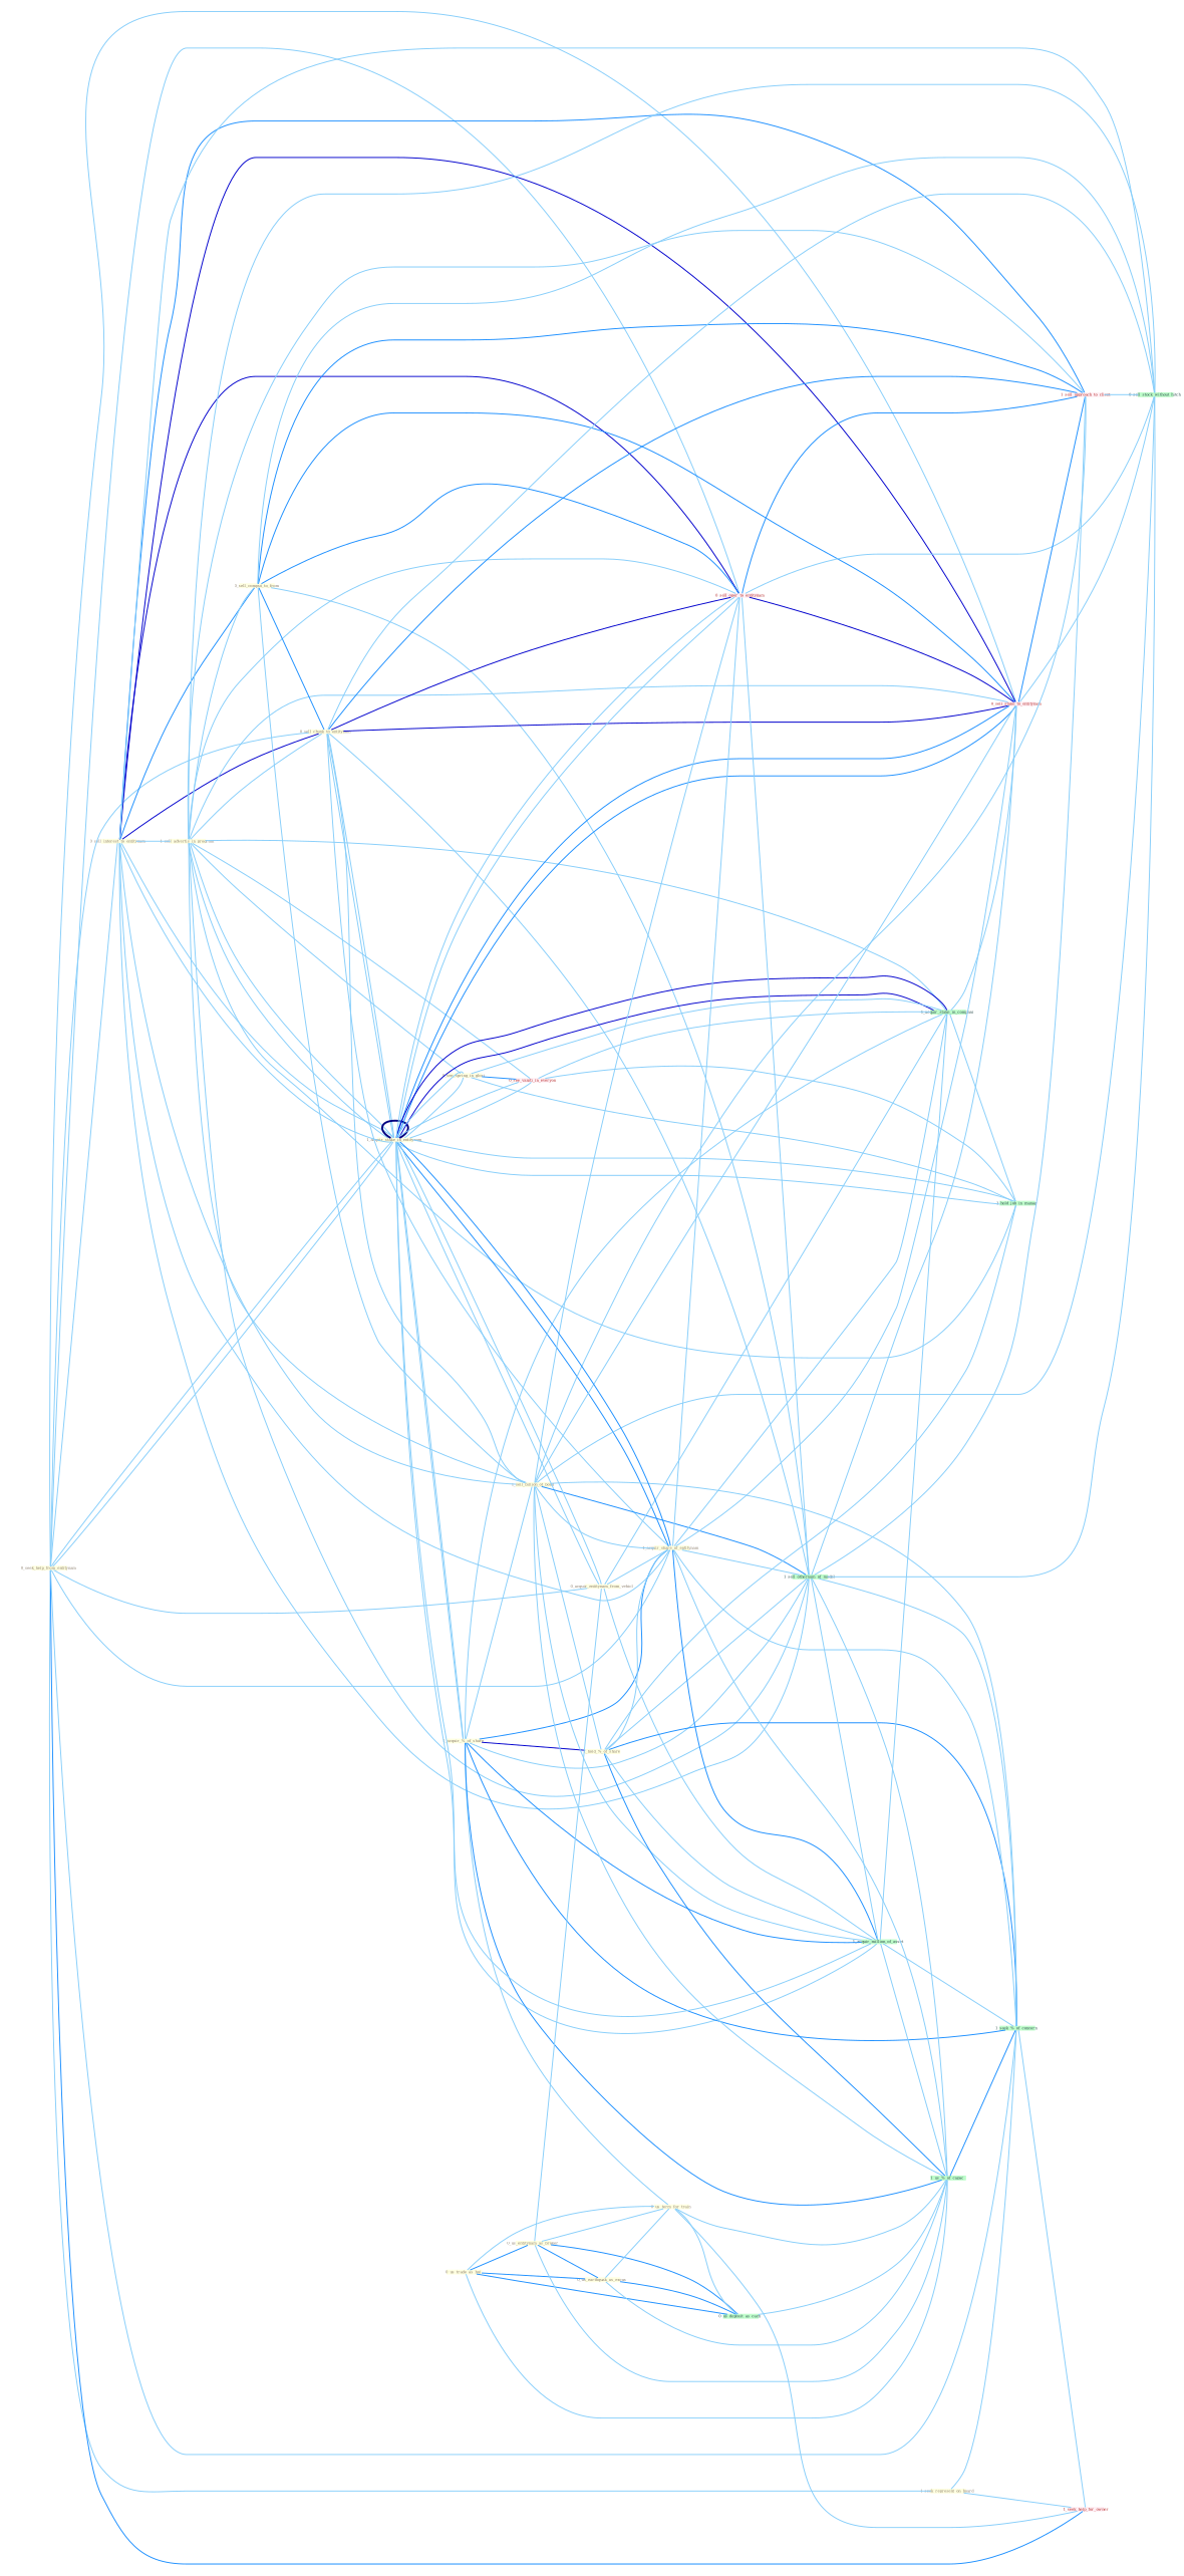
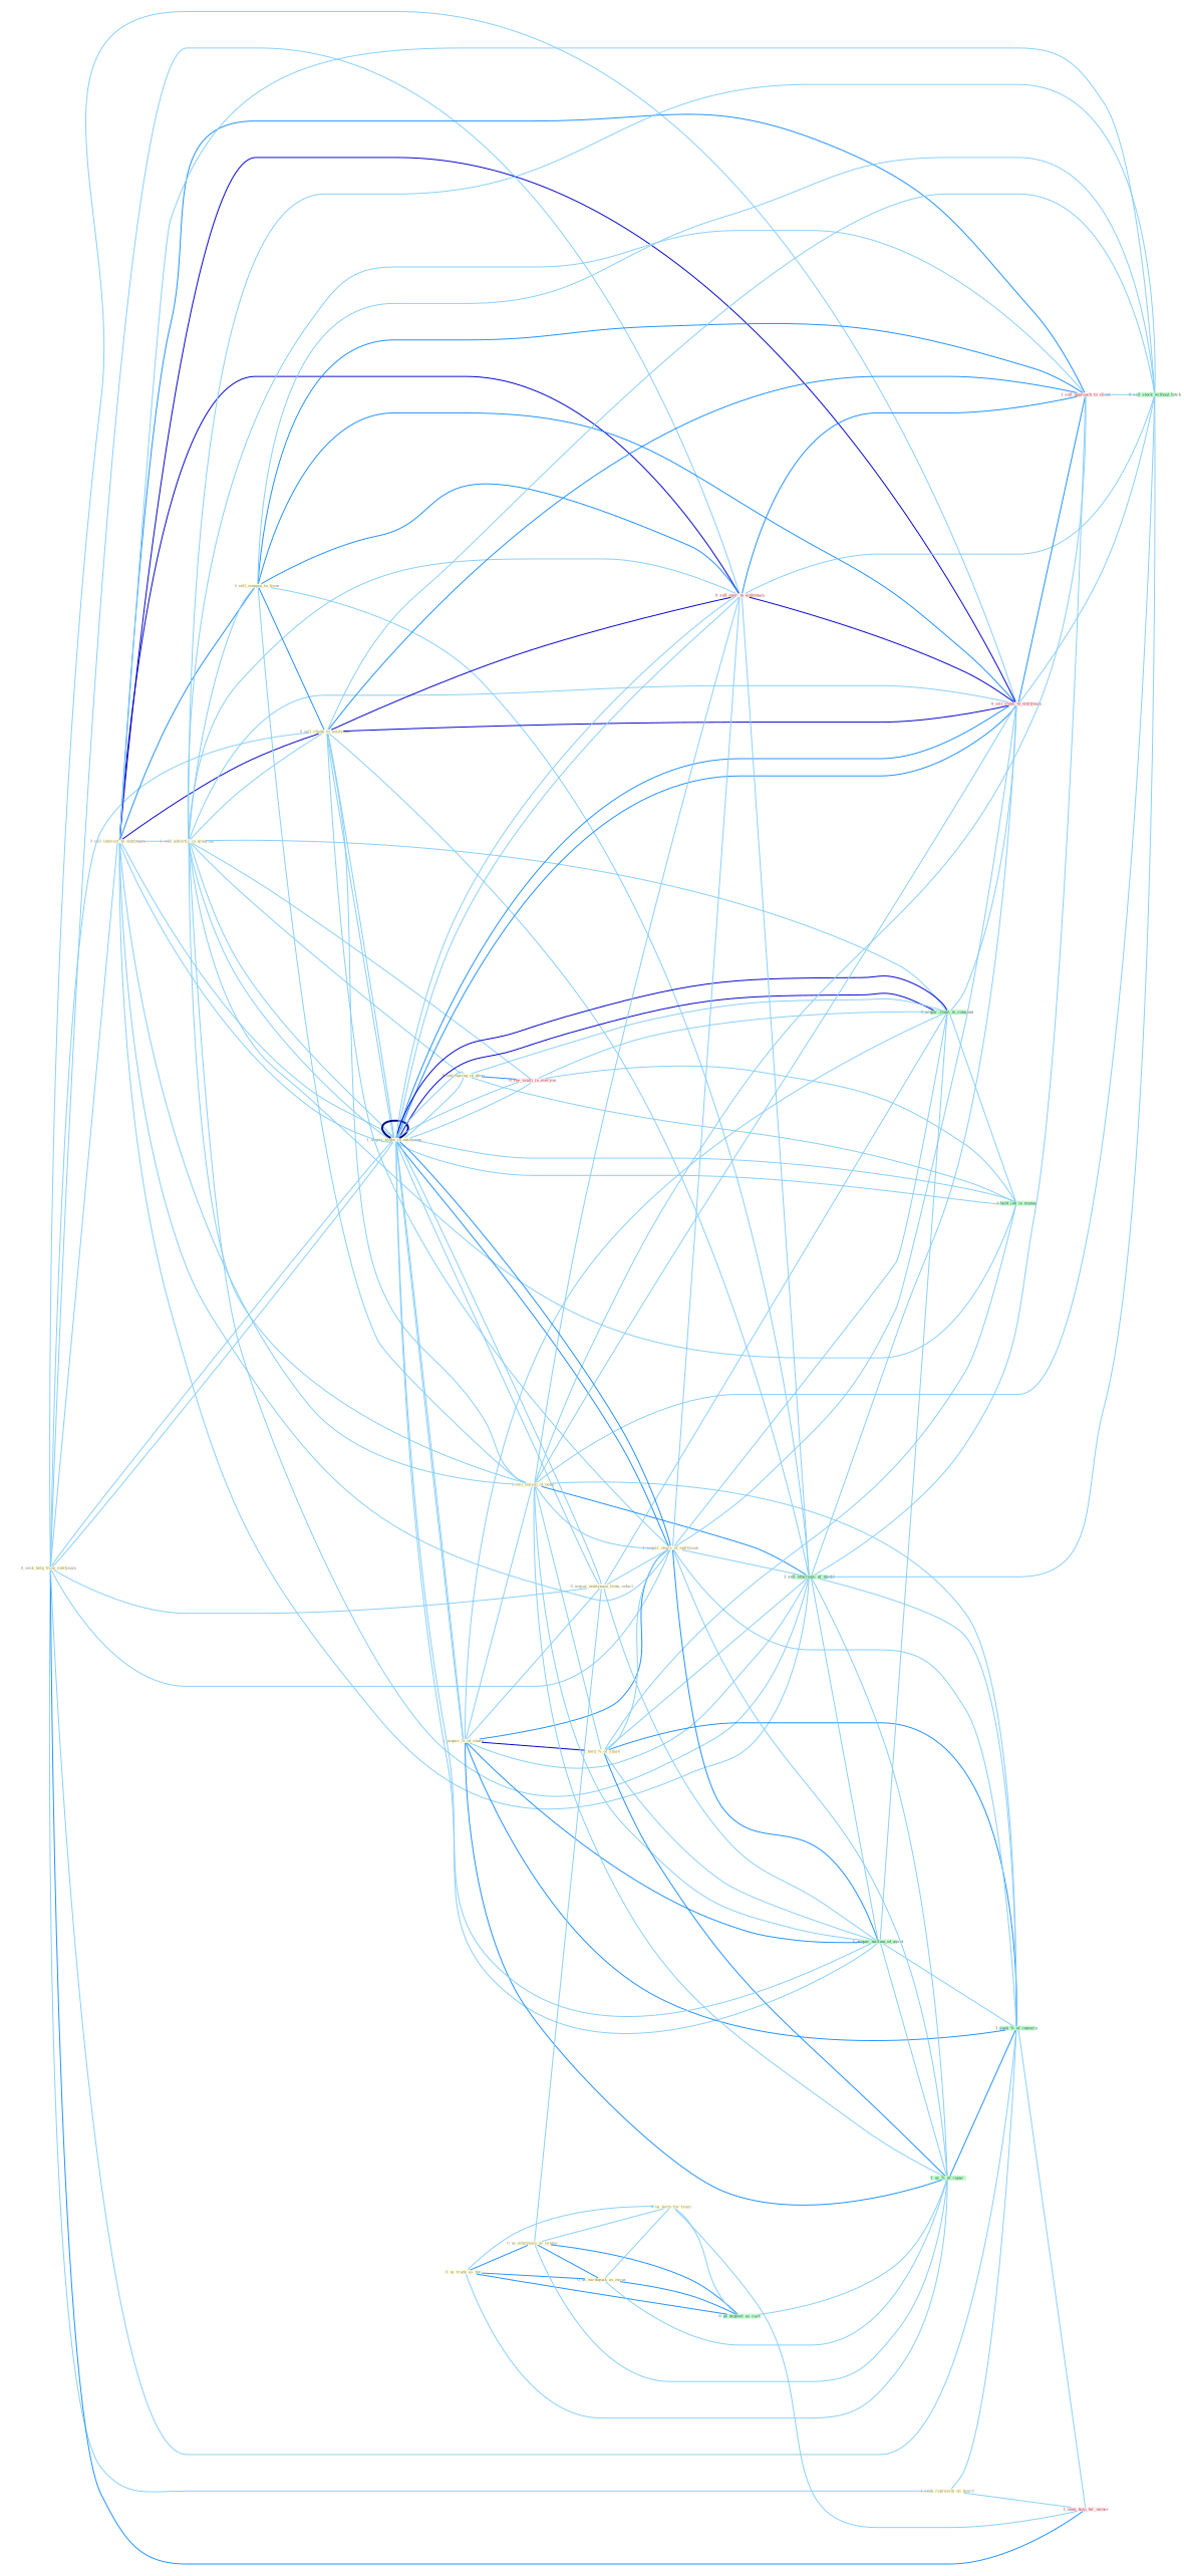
  graph {
    rankdir=LR
    node [color="#ffffe0" fixedsize=true fontcolor="#8b7d6b" fontsize=4 shape=polygon style=filled]
    edge [color="#87cefa" w=1]
    "0_seek_help_from_entitynam " [height=.06 width=.5]
    "1_seek_represent_on_board " [height=.06 width=.5]
    "0_sell_interest_to_entitynam " [height=.06 width=.5]
    "0_us_trade_as_boi " [height=.06 width=.5]
    "1_sell_advertis_in_program " [height=.06 width=.5]
    n6 [height=.06 label="0_sell_comput_to_from" width=.5]
    "0_sell_chunk_to_entitynam " [height=.06 width=.5]
    "1_acquir_stake_in_entitynam " [height=.06 width=.5]
    "0_see_spring_in_glori " [height=.06 width=.5]
    "1_acquir_%_of_share " [height=.06 width=.5]
    "0_us_entitynam_as_broker " [height=.06 width=.5]
    "1_sell_billion_of_bond " [height=.06 width=.5]
    "0_acquir_entitynam_from_vehicl " [height=.06 width=.5]
    "1_hold_%_of_share " [height=.06 width=.5]
    "1_acquir_share_of_entitynam " [height=.06 width=.5]
    "0_us_earthquak_as_excus " [height=.06 width=.5]
    "0_us_term_for_train " [height=.06 width=.5]
    "0_sell_oper_to_entitynam " [color="#fff0f5" fontcolor="#b22222" height=.06 width=.5]
    "0_see_vaniti_in_everyon " [color="#fff0f5" fontcolor="#b22222" height=.06 width=.5]
    "0_sell_stake_to_entitynam " [color="#fff0f5" fontcolor="#b22222" height=.06 width=.5]
    "1_sell_approach_to_client " [color="#fff0f5" fontcolor="#b22222" height=.06 width=.5]
    "1_seek_help_for_owner " [color="#fff0f5" fontcolor="#b22222" height=.06 width=.5]
    "1_seek_%_of_concern " [color="#BDFCC9" fontcolor="#2f4f4f" height=.06 width=.5]
    "1_sell_othernum_of_model " [color="#BDFCC9" fontcolor="#2f4f4f" height=.06 width=.5]
    "0_sell_stock_without_hitch " [color="#BDFCC9" fontcolor="#2f4f4f" height=.06 width=.5]
    "0_us_deposit_as_cach " [color="#BDFCC9" fontcolor="#2f4f4f" height=.06 width=.5]
    "1_us_%_of_capac " [color="#BDFCC9" fontcolor="#2f4f4f" height=.06 width=.5]
    "1_acquir_stake_in_compani " [color="#BDFCC9" fontcolor="#2f4f4f" height=.06 width=.5]
    "1_hold_job_in_manag " [color="#BDFCC9" fontcolor="#2f4f4f" height=.06 width=.5]
    "1_acquir_million_of_asset " [color="#BDFCC9" fontcolor="#2f4f4f" height=.06 width=.5]
    subgraph sub_1 {
      "0_seek_help_from_entitynam "
      "1_seek_represent_on_board "
      "0_sell_interest_to_entitynam "
      "0_us_trade_as_boi "
      "1_sell_advertis_in_program "
      n6
      "0_sell_chunk_to_entitynam "
      "1_acquir_stake_in_entitynam "
      "0_see_spring_in_glori "
      "1_acquir_%_of_share "
      "0_us_entitynam_as_broker "
      "1_sell_billion_of_bond "
      "0_acquir_entitynam_from_vehicl "
      "1_hold_%_of_share "
      "1_acquir_share_of_entitynam "
      "0_us_earthquak_as_excus "
      "0_us_term_for_train "
    }
    subgraph sub_2 {
      "0_sell_oper_to_entitynam "
      "0_see_vaniti_in_everyon "
      "0_sell_stake_to_entitynam "
      "1_sell_approach_to_client "
      "1_seek_help_for_owner "
    }
    "0_seek_help_from_entitynam " -- "1_seek_represent_on_board "
    "0_seek_help_from_entitynam " -- "0_sell_interest_to_entitynam "
    "0_seek_help_from_entitynam " -- "0_sell_chunk_to_entitynam "
    "0_seek_help_from_entitynam " -- "1_acquir_stake_in_entitynam "
    "0_seek_help_from_entitynam " -- "1_acquir_stake_in_entitynam "
    "0_seek_help_from_entitynam " -- "0_acquir_entitynam_from_vehicl "
    "0_seek_help_from_entitynam " -- "1_acquir_share_of_entitynam "
    "0_seek_help_from_entitynam " -- "0_sell_oper_to_entitynam "
    "0_seek_help_from_entitynam " -- "0_sell_stake_to_entitynam "
    "0_seek_help_from_entitynam " -- "1_seek_help_for_owner " [color="#1e90ff" w=2]
    "0_seek_help_from_entitynam " -- "1_seek_%_of_concern "
    "1_seek_represent_on_board " -- "1_seek_help_for_owner "
    "1_seek_represent_on_board " -- "1_seek_%_of_concern "
    "0_sell_interest_to_entitynam " -- "1_sell_advertis_in_program "
    "0_sell_interest_to_entitynam " -- n6 [color="#1e90ff" w=2]
    "0_sell_interest_to_entitynam " -- "0_sell_chunk_to_entitynam " [color="#0000cd" w=3]
    "0_sell_interest_to_entitynam " -- "1_acquir_stake_in_entitynam "
    "0_sell_interest_to_entitynam " -- "1_acquir_stake_in_entitynam "
    "0_sell_interest_to_entitynam " -- "1_sell_billion_of_bond "
    "0_sell_interest_to_entitynam " -- "1_acquir_share_of_entitynam "
    "0_sell_interest_to_entitynam " -- "0_sell_oper_to_entitynam " [color="#0000cd" w=3]
    "0_sell_interest_to_entitynam " -- "0_sell_stake_to_entitynam " [color="#0000cd" w=3]
    "0_sell_interest_to_entitynam " -- "1_sell_approach_to_client " [color="#1e90ff" w=2]
    "0_sell_interest_to_entitynam " -- "1_sell_othernum_of_model "
    "0_sell_interest_to_entitynam " -- "0_sell_stock_without_hitch "
    "0_us_trade_as_boi " -- "0_us_entitynam_as_broker " [color="#1e90ff" w=2]
    "0_us_trade_as_boi " -- "0_us_earthquak_as_excus " [color="#1e90ff" w=2]
    "0_us_trade_as_boi " -- "0_us_term_for_train "
    "0_us_trade_as_boi " -- "0_us_deposit_as_cach " [color="#1e90ff" w=2]
    "0_us_trade_as_boi " -- "1_us_%_of_capac "
    "1_sell_advertis_in_program " -- n6
    "1_sell_advertis_in_program " -- "0_sell_chunk_to_entitynam "
    "1_sell_advertis_in_program " -- "1_acquir_stake_in_entitynam "
    "1_sell_advertis_in_program " -- "1_acquir_stake_in_entitynam "
    "1_sell_advertis_in_program " -- "0_see_spring_in_glori "
    "1_sell_advertis_in_program " -- "1_sell_billion_of_bond "
    "1_sell_advertis_in_program " -- "0_sell_oper_to_entitynam "
    "1_sell_advertis_in_program " -- "0_see_vaniti_in_everyon "
    "1_sell_advertis_in_program " -- "0_sell_stake_to_entitynam "
    "1_sell_advertis_in_program " -- "1_sell_approach_to_client "
    "1_sell_advertis_in_program " -- "1_sell_othernum_of_model "
    "1_sell_advertis_in_program " -- "0_sell_stock_without_hitch "
    "1_sell_advertis_in_program " -- "1_acquir_stake_in_compani "
    "1_sell_advertis_in_program " -- "1_hold_job_in_manag "
    n6 -- "0_sell_chunk_to_entitynam " [color="#1e90ff" w=2]
    n6 -- "1_sell_billion_of_bond "
    n6 -- "0_sell_oper_to_entitynam " [color="#1e90ff" w=2]
    n6 -- "0_sell_stake_to_entitynam " [color="#1e90ff" w=2]
    n6 -- "1_sell_approach_to_client " [color="#1e90ff" w=2]
    n6 -- "1_sell_othernum_of_model "
    n6 -- "0_sell_stock_without_hitch "
    "0_sell_chunk_to_entitynam " -- "1_acquir_stake_in_entitynam "
    "0_sell_chunk_to_entitynam " -- "1_acquir_stake_in_entitynam "
    "0_sell_chunk_to_entitynam " -- "1_sell_billion_of_bond "
    "0_sell_chunk_to_entitynam " -- "1_acquir_share_of_entitynam "
    "0_sell_chunk_to_entitynam " -- "0_sell_oper_to_entitynam " [color="#0000cd" w=3]
    "0_sell_chunk_to_entitynam " -- "0_sell_stake_to_entitynam " [color="#0000cd" w=3]
    "0_sell_chunk_to_entitynam " -- "1_sell_approach_to_client " [color="#1e90ff" w=2]
    "0_sell_chunk_to_entitynam " -- "1_sell_othernum_of_model "
    "0_sell_chunk_to_entitynam " -- "0_sell_stock_without_hitch "
    "1_acquir_stake_in_entitynam " -- "1_acquir_stake_in_entitynam " [color="#000080" style=bold w=4]
    "1_acquir_stake_in_entitynam " -- "0_see_spring_in_glori "
    "1_acquir_stake_in_entitynam " -- "1_acquir_%_of_share "
    "1_acquir_stake_in_entitynam " -- "0_acquir_entitynam_from_vehicl "
    "1_acquir_stake_in_entitynam " -- "1_acquir_share_of_entitynam " [color="#1e90ff" w=2]
    "1_acquir_stake_in_entitynam " -- "0_sell_oper_to_entitynam "
    "1_acquir_stake_in_entitynam " -- "0_see_vaniti_in_everyon "
    "1_acquir_stake_in_entitynam " -- "0_sell_stake_to_entitynam " [color="#1e90ff" w=2]
    "1_acquir_stake_in_entitynam " -- "0_sell_stake_to_entitynam " [color="#1e90ff" w=2]
    "1_acquir_stake_in_entitynam " -- "1_acquir_stake_in_compani " [color="#0000cd" w=3]
    "1_acquir_stake_in_entitynam " -- "1_acquir_stake_in_compani " [color="#0000cd" w=3]
    "1_acquir_stake_in_entitynam " -- "1_hold_job_in_manag "
    "1_acquir_stake_in_entitynam " -- "1_hold_job_in_manag "
    "1_acquir_stake_in_entitynam " -- "1_acquir_million_of_asset "
    "0_see_spring_in_glori " -- "1_acquir_stake_in_entitynam "
    "0_see_spring_in_glori " -- "0_see_vaniti_in_everyon " [color="#1e90ff" w=2]
    "0_see_spring_in_glori " -- "1_acquir_stake_in_compani "
    "0_see_spring_in_glori " -- "1_hold_job_in_manag "
    "1_acquir_%_of_share " -- "1_acquir_stake_in_entitynam "
    "1_acquir_%_of_share " -- "1_sell_billion_of_bond "
-   "1_acquir_%_of_share " -- "0_us_term_for_train "
+   "1_acquir_%_of_share " -- "0_acquir_entitynam_from_vehicl "
    "1_acquir_%_of_share " -- "1_hold_%_of_share " [color="#0000cd" w=3]
    "1_acquir_%_of_share " -- "1_acquir_share_of_entitynam " [color="#1e90ff" w=2]
    "1_acquir_%_of_share " -- "1_seek_%_of_concern " [color="#1e90ff" w=2]
    "1_acquir_%_of_share " -- "1_sell_othernum_of_model "
    "1_acquir_%_of_share " -- "1_us_%_of_capac " [color="#1e90ff" w=2]
    "1_acquir_%_of_share " -- "1_acquir_stake_in_compani "
    "1_acquir_%_of_share " -- "1_acquir_million_of_asset " [color="#1e90ff" w=2]
    "0_us_entitynam_as_broker " -- "0_acquir_entitynam_from_vehicl "
    "0_us_entitynam_as_broker " -- "0_us_earthquak_as_excus " [color="#1e90ff" w=2]
    "0_us_entitynam_as_broker " -- "0_us_term_for_train "
    "0_us_entitynam_as_broker " -- "0_us_deposit_as_cach " [color="#1e90ff" w=2]
    "0_us_entitynam_as_broker " -- "1_us_%_of_capac "
    "1_sell_billion_of_bond " -- "1_hold_%_of_share "
    "1_sell_billion_of_bond " -- "1_acquir_share_of_entitynam "
    "1_sell_billion_of_bond " -- "0_sell_oper_to_entitynam "
    "1_sell_billion_of_bond " -- "0_sell_stake_to_entitynam "
    "1_sell_billion_of_bond " -- "1_sell_approach_to_client "
    "1_sell_billion_of_bond " -- "1_seek_%_of_concern "
    "1_sell_billion_of_bond " -- "1_sell_othernum_of_model " [color="#1e90ff" w=2]
    "1_sell_billion_of_bond " -- "0_sell_stock_without_hitch "
    "1_sell_billion_of_bond " -- "1_us_%_of_capac "
    "1_sell_billion_of_bond " -- "1_acquir_million_of_asset "
    "0_acquir_entitynam_from_vehicl " -- "1_acquir_stake_in_entitynam "
    "0_acquir_entitynam_from_vehicl " -- "1_acquir_share_of_entitynam "
    "0_acquir_entitynam_from_vehicl " -- "1_acquir_stake_in_compani "
    "0_acquir_entitynam_from_vehicl " -- "1_acquir_million_of_asset "
    "1_hold_%_of_share " -- "1_acquir_share_of_entitynam "
    "1_hold_%_of_share " -- "1_seek_%_of_concern " [color="#1e90ff" w=2]
    "1_hold_%_of_share " -- "1_sell_othernum_of_model "
    "1_hold_%_of_share " -- "1_us_%_of_capac " [color="#1e90ff" w=2]
    "1_hold_%_of_share " -- "1_hold_job_in_manag "
    "1_hold_%_of_share " -- "1_acquir_million_of_asset "
    "1_acquir_share_of_entitynam " -- "1_acquir_stake_in_entitynam " [color="#1e90ff" w=2]
    "1_acquir_share_of_entitynam " -- "0_sell_oper_to_entitynam "
    "1_acquir_share_of_entitynam " -- "0_sell_stake_to_entitynam "
    "1_acquir_share_of_entitynam " -- "1_seek_%_of_concern "
    "1_acquir_share_of_entitynam " -- "1_sell_othernum_of_model "
    "1_acquir_share_of_entitynam " -- "1_us_%_of_capac "
    "1_acquir_share_of_entitynam " -- "1_acquir_stake_in_compani "
    "1_acquir_share_of_entitynam " -- "1_acquir_million_of_asset " [color="#1e90ff" w=2]
    "0_us_earthquak_as_excus " -- "0_us_term_for_train "
    "0_us_earthquak_as_excus " -- "0_us_deposit_as_cach " [color="#1e90ff" w=2]
    "0_us_earthquak_as_excus " -- "1_us_%_of_capac "
    "0_us_term_for_train " -- "1_seek_help_for_owner "
    "0_us_term_for_train " -- "0_us_deposit_as_cach "
-   "0_us_term_for_train " -- "1_us_%_of_capac "
    "0_sell_oper_to_entitynam " -- "1_acquir_stake_in_entitynam "
    "0_sell_oper_to_entitynam " -- "0_sell_stake_to_entitynam " [color="#0000cd" w=3]
    "0_sell_oper_to_entitynam " -- "1_sell_approach_to_client " [color="#1e90ff" w=2]
    "0_sell_oper_to_entitynam " -- "1_sell_othernum_of_model "
    "0_sell_oper_to_entitynam " -- "0_sell_stock_without_hitch "
    "0_see_vaniti_in_everyon " -- "1_acquir_stake_in_entitynam "
    "0_see_vaniti_in_everyon " -- "1_acquir_stake_in_compani "
    "0_see_vaniti_in_everyon " -- "1_hold_job_in_manag "
    "0_sell_stake_to_entitynam " -- "1_sell_approach_to_client " [color="#1e90ff" w=2]
    "0_sell_stake_to_entitynam " -- "0_sell_stock_without_hitch "
    "1_sell_approach_to_client " -- "0_sell_stock_without_hitch "
    "1_seek_%_of_concern " -- "1_seek_help_for_owner "
    "1_sell_othernum_of_model " -- "0_sell_stake_to_entitynam "
    "1_sell_othernum_of_model " -- "1_sell_approach_to_client "
    "1_sell_othernum_of_model " -- "1_seek_%_of_concern "
    "1_sell_othernum_of_model " -- "0_sell_stock_without_hitch "
    "1_sell_othernum_of_model " -- "1_us_%_of_capac "
    "1_sell_othernum_of_model " -- "1_acquir_million_of_asset "
    "0_us_deposit_as_cach " -- "1_us_%_of_capac "
    "1_us_%_of_capac " -- "1_seek_%_of_concern " [color="#1e90ff" w=2]
    "1_acquir_stake_in_compani " -- "0_sell_stake_to_entitynam "
    "1_acquir_stake_in_compani " -- "1_hold_job_in_manag "
    "1_acquir_million_of_asset " -- "1_acquir_stake_in_entitynam "
    "1_acquir_million_of_asset " -- "1_seek_%_of_concern "
    "1_acquir_million_of_asset " -- "1_us_%_of_capac "
    "1_acquir_million_of_asset " -- "1_acquir_stake_in_compani "
  }
